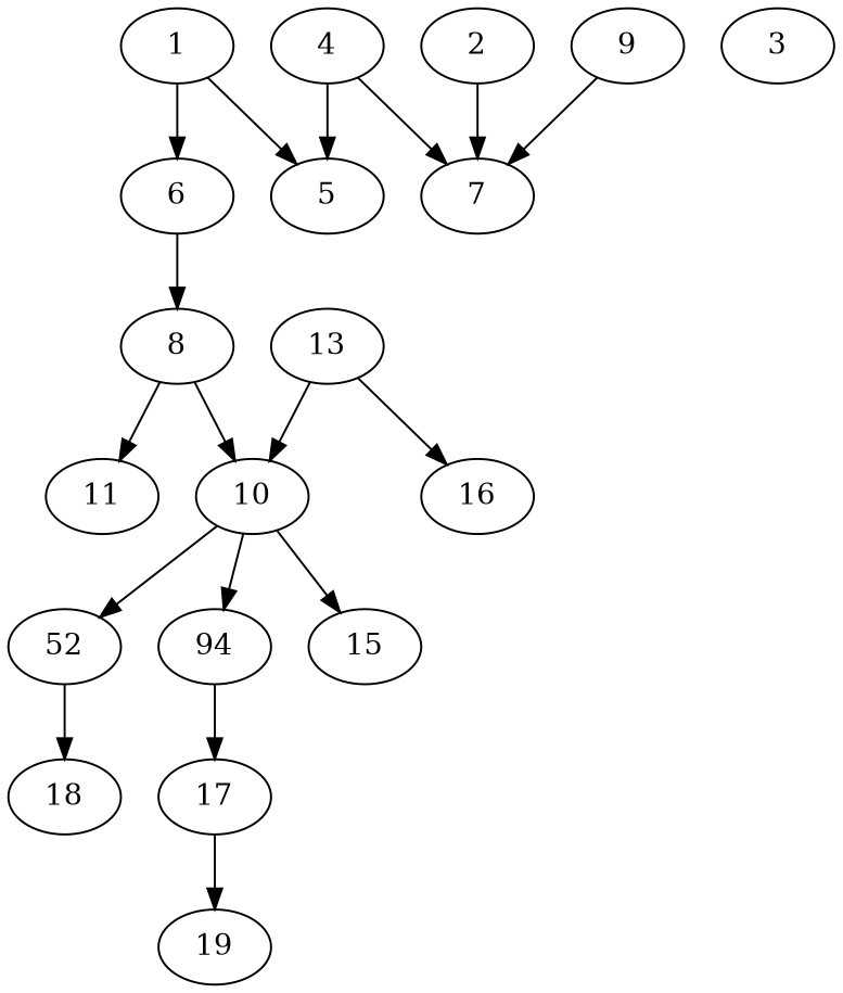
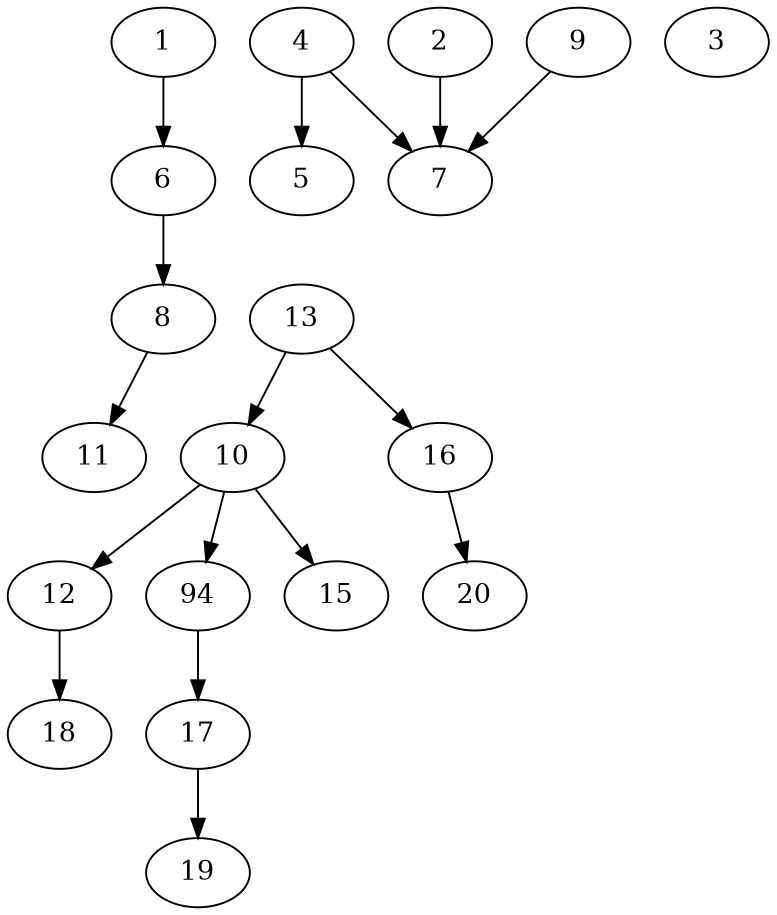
  digraph {
    node [alpha=0.06]
    1 [expect_size=30056448]
    5 [alpha=0.11 expect_size=29768704]
    6 [alpha=0.01 expect_size=8017920]
    8 [alpha=0.10 expect_size=32590848]
    10 [alpha=0.02 expect_size=23650304]
    11 [alpha=0.04 expect_size=24731648]
    2 [alpha=0.19 expect_size=35012608]
    7 [alpha=0.04 expect_size=51172352]
    9 [alpha=0.14 expect_size=14042112]
    3 [expect_size=22115328]
    4 [alpha=0.13 expect_size=15994880]
-   12 [alpha=0.07 expect_size=38958080 label=52]
+   12 [alpha=0.07 expect_size=38958080]
    n13 [alpha=0.11 expect_size=51639296 label=94]
    15 [alpha=0.14 expect_size=36204544]
    18 [alpha=0.15 expect_size=27393024]
    13 [alpha=0.16 expect_size=36587520]
    16 [alpha=0.03 expect_size=15179776]
    17 [alpha=0.16 expect_size=16881664]
+   20 [alpha=0.05 expect_size=37238784]
    19 [alpha=0.03 expect_size=51336192]
-   1 -> 5
    1 -> 6
    6 -> 8
-   8 -> 10
    8 -> 11
    10 -> 12
    10 -> n13
    10 -> 15
    2 -> 7
    9 -> 7
    4 -> 5
    4 -> 7
    12 -> 18
    n13 -> 17
    13 -> 10
    13 -> 16
+   16 -> 20
    17 -> 19
  }
